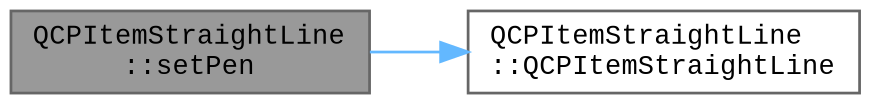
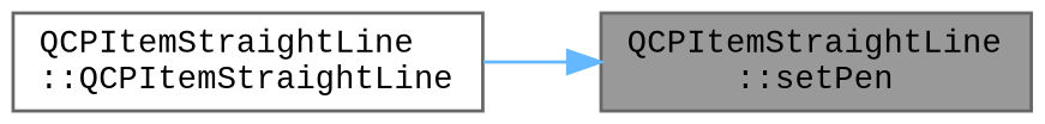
  digraph {
    rankdir=RL
    fontname="Liberation Mono"
    node [fontname="Liberation Mono" fontsize=10 shape=box style=filled]
    n1 [color=gray40 fillcolor=grey60 fontcolor=black height=0.2 label="QCPItemStraightLine\l::setPen" width=0.4]
    n2 [color=grey40 fillcolor=white height=0.2 label="QCPItemStraightLine\l::QCPItemStraightLine" width=0.4]
-   n2 -> n1 [color=steelblue1 dir=back fontname="Liberation Mono" fontsize=10 labelfontname=Helvetica labelfontsize=10 style=solid]
+   n1 -> n2 [color=steelblue1 dir=back fontname="Liberation Mono" fontsize=10 labelfontname=Helvetica labelfontsize=10 style=solid]
  }
